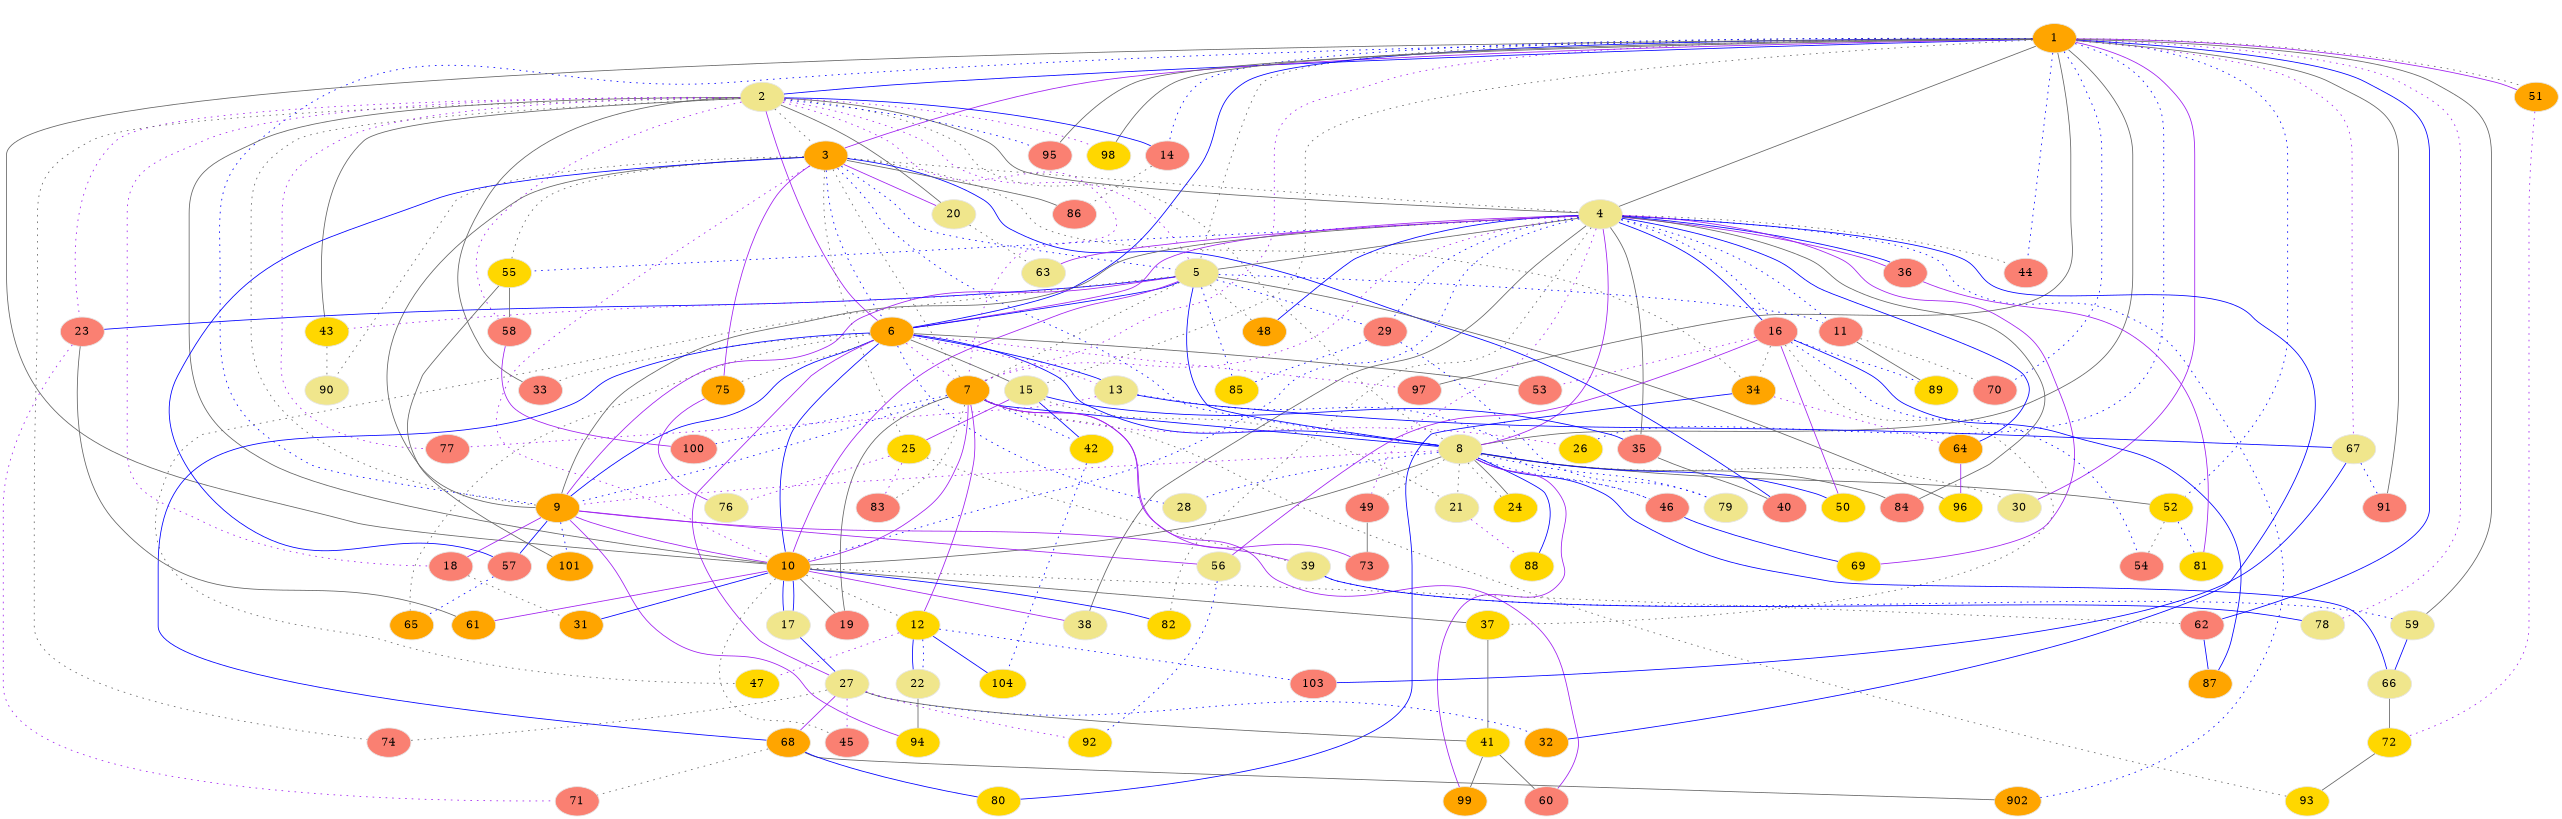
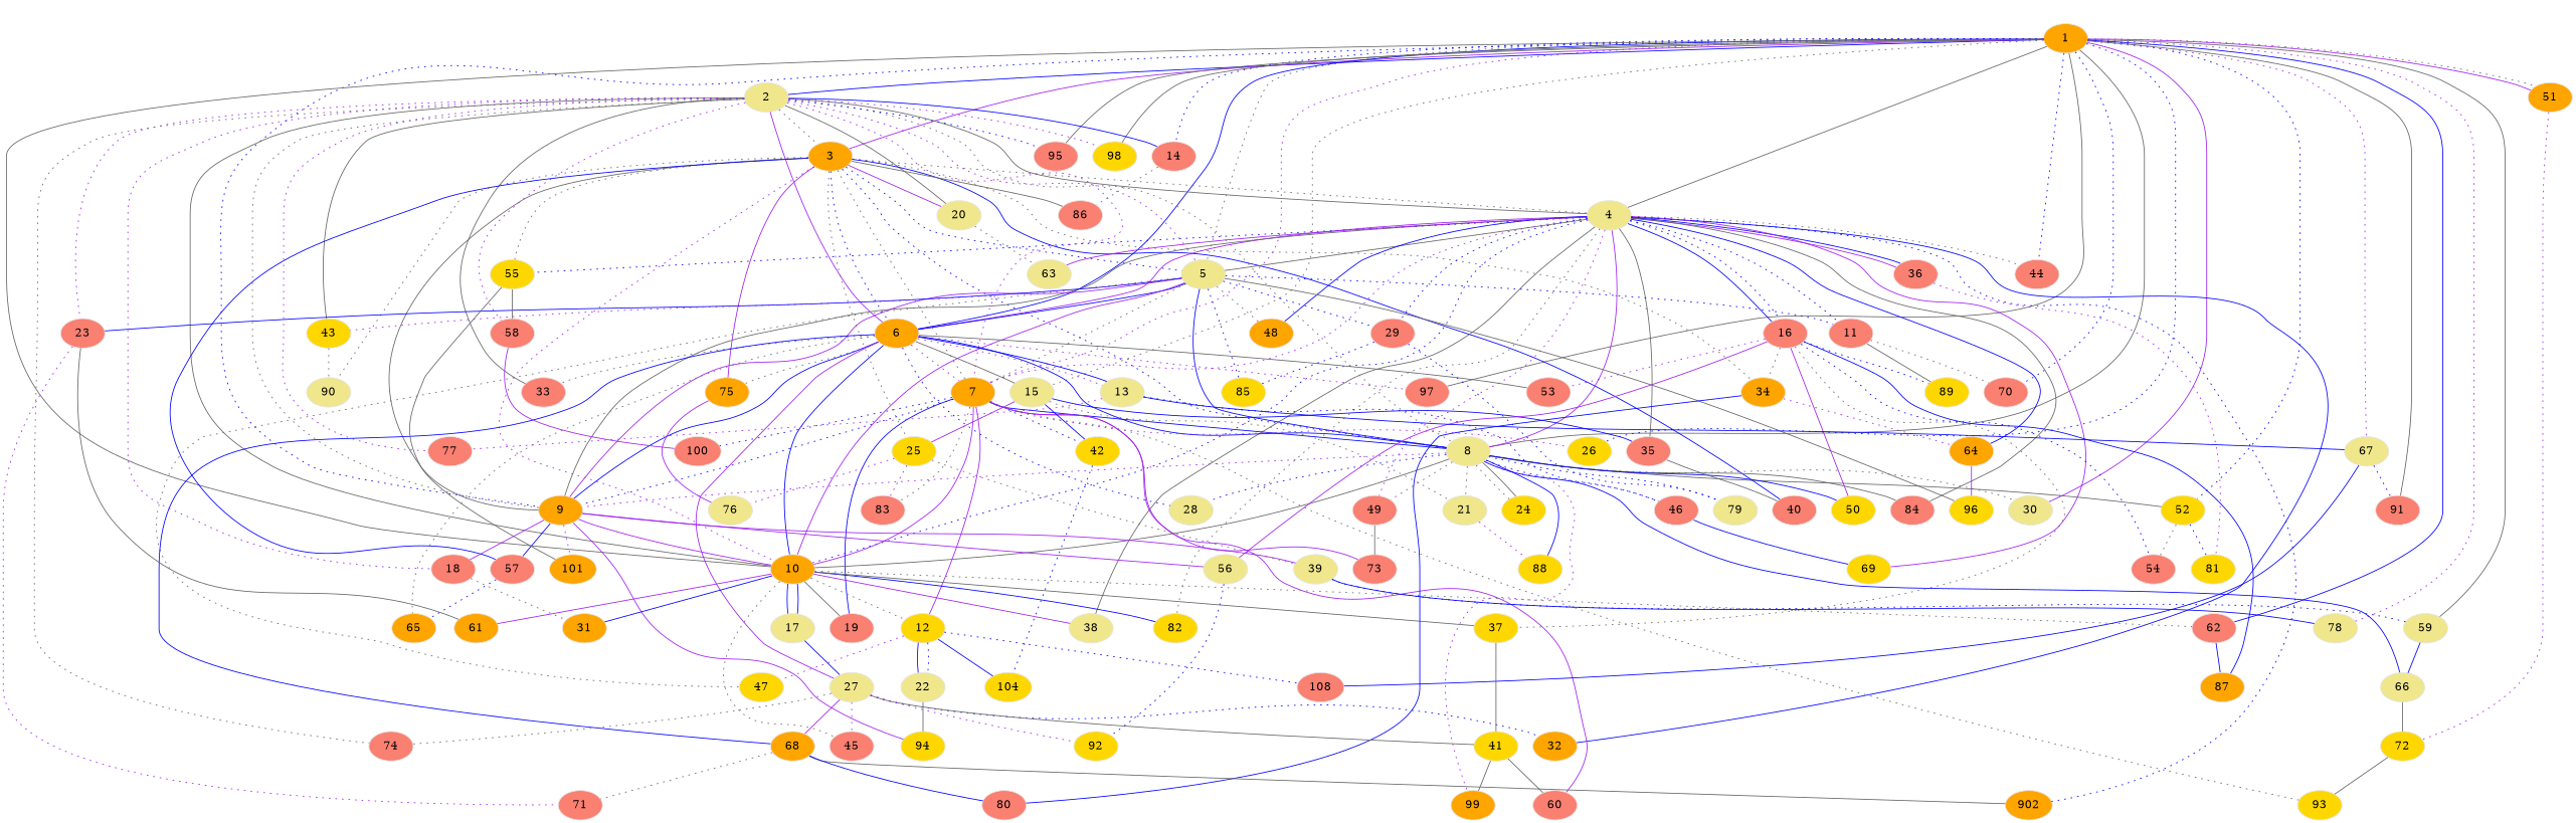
  graph {
    node [color=gray90 fillcolor=salmon style=filled]
    edge [color=gray40 style=solid]
    1 [fillcolor=orange]
    2 [fillcolor=khaki]
    3 [fillcolor=orange]
    4 [fillcolor=khaki]
    5 [fillcolor=khaki]
    6 [fillcolor=orange]
    7 [fillcolor=orange]
    8 [fillcolor=khaki]
    9 [fillcolor=orange]
    10 [fillcolor=orange]
    14
    15 [fillcolor=khaki]
    26 [fillcolor=gold]
    30 [fillcolor=khaki]
    44
    51 [fillcolor=orange]
    52 [fillcolor=gold]
    59 [fillcolor=khaki]
    62
    67 [fillcolor=khaki]
    70
    78 [fillcolor=khaki]
    91
    95
    97
    98 [fillcolor=gold]
    18
    20 [fillcolor=khaki]
    23
    33
    43 [fillcolor=gold]
    58
    74
    77
    25 [fillcolor=gold]
    34 [fillcolor=orange]
    40
    55 [fillcolor=gold]
    57
    75 [fillcolor=orange]
    86
    90 [fillcolor=khaki]
    11
    16
    29
    32 [fillcolor=orange]
    35
    36
    38 [fillcolor=khaki]
    48 [fillcolor=orange]
    49
    63 [fillcolor=khaki]
    64 [fillcolor=orange]
    69 [fillcolor=gold]
    82 [fillcolor=gold]
    84
    n57 [fillcolor=orange label=902]
    47 [fillcolor=gold]
    85 [fillcolor=gold]
    96 [fillcolor=gold]
    13 [fillcolor=khaki]
    27 [fillcolor=khaki]
    28 [fillcolor=khaki]
    53
    65 [fillcolor=orange]
    68 [fillcolor=orange]
    12 [fillcolor=gold]
    19
    42 [fillcolor=gold]
    60
    73
    83
    93 [fillcolor=gold]
    100
    21 [fillcolor=khaki]
    24 [fillcolor=gold]
    46
    50 [fillcolor=gold]
    66 [fillcolor=khaki]
    79 [fillcolor=khaki]
    88 [fillcolor=gold]
    99 [fillcolor=orange]
    39 [fillcolor=khaki]
    56 [fillcolor=khaki]
    94 [fillcolor=gold]
    101 [fillcolor=orange]
    17 [fillcolor=khaki]
    31 [fillcolor=orange]
    37 [fillcolor=gold]
    45
    61 [fillcolor=orange]
    72 [fillcolor=gold]
    54
    81 [fillcolor=gold]
    87 [fillcolor=orange]
-   103
+   103 [label=108]
    71
    76 [fillcolor=khaki]
-   80 [fillcolor=gold]
+   80
    89 [fillcolor=gold]
    41 [fillcolor=gold]
    92 [fillcolor=gold]
    22 [fillcolor=khaki]
    104 [fillcolor=gold]
    1 -- 2 [color=blue]
    1 -- 3 [color=purple]
    1 -- 4
    1 -- 5 [style=dotted]
    1 -- 6 [color=blue]
    1 -- 7 [color=purple style=dotted]
    1 -- 8
    1 -- 9 [color=blue style=dotted]
    1 -- 10
    1 -- 14 [color=blue style=dotted]
    1 -- 15 [style=dotted]
    1 -- 26 [color=blue style=dotted]
    1 -- 30 [color=purple]
    1 -- 44 [color=blue style=dotted]
    1 -- 51 [color=purple]
    1 -- 51 [style=dotted]
    1 -- 52 [color=blue style=dotted]
    1 -- 59
    1 -- 62 [color=blue]
    1 -- 67 [color=purple style=dotted]
    1 -- 70 [color=blue style=dotted]
    1 -- 78 [color=purple style=dotted]
    1 -- 91
    1 -- 95
    1 -- 97
    1 -- 98
    2 -- 3 [style=dotted]
    2 -- 4
    2 -- 5 [color=purple style=dotted]
    2 -- 6 [color=purple]
    2 -- 7 [color=purple style=dotted]
    2 -- 8 [style=dotted]
    2 -- 9 [style=dotted]
    2 -- 10
    2 -- 14 [color=blue]
    2 -- 95 [color=blue style=dotted]
    2 -- 98 [color=purple style=dotted]
    2 -- 18 [color=purple style=dotted]
    2 -- 20
    2 -- 23 [color=purple style=dotted]
    2 -- 33
    2 -- 43
    2 -- 58 [color=purple style=dotted]
    2 -- 74 [style=dotted]
    2 -- 77 [color=purple style=dotted]
    3 -- 4 [style=dotted]
    3 -- 5 [color=blue style=dotted]
    3 -- 6 [color=blue style=dotted]
    3 -- 7 [style=dotted]
    3 -- 8 [color=blue style=dotted]
    3 -- 9
    3 -- 10 [color=purple style=dotted]
    3 -- 20 [color=purple]
    3 -- 25 [style=dotted]
    3 -- 34 [style=dotted]
    3 -- 40 [color=blue]
    3 -- 55 [style=dotted]
    3 -- 57 [color=blue]
    3 -- 75 [color=purple]
    3 -- 86
    3 -- 90 [style=dotted]
    4 -- 5
    4 -- 6 [color=purple]
    4 -- 7 [color=purple style=dotted]
    4 -- 8 [color=purple]
    4 -- 9
    4 -- 10 [color=blue style=dotted]
    4 -- 44 [style=dotted]
    4 -- 55 [color=blue style=dotted]
    4 -- 11 [color=blue style=dotted]
    4 -- 16 [color=blue]
    4 -- 16 [color=blue style=dotted]
    4 -- 29 [color=blue style=dotted]
    4 -- 32 [color=blue]
    4 -- 35
    4 -- 36 [color=purple]
    4 -- 36 [color=blue]
    4 -- 38
    4 -- 48 [color=blue]
    4 -- 49 [color=purple style=dotted]
    4 -- 63 [color=purple]
    4 -- 64 [color=blue]
    4 -- 69 [color=purple]
    4 -- 82 [style=dotted]
    4 -- 84
    4 -- n57 [color=blue style=dotted]
    5 -- 6 [color=blue]
    5 -- 7 [style=dotted]
    5 -- 8 [color=blue]
    5 -- 9 [color=purple]
    5 -- 10 [color=purple]
    5 -- 23 [color=blue]
    5 -- 43 [color=purple style=dotted]
    5 -- 11 [color=blue style=dotted]
    5 -- 29 [color=blue style=dotted]
    5 -- 48 [style=dotted]
    5 -- 47 [style=dotted]
    5 -- 85 [color=blue style=dotted]
    5 -- 96
    6 -- 7 [color=purple style=dotted]
    6 -- 8 [color=blue]
    6 -- 9 [color=blue]
    6 -- 10 [color=blue]
    6 -- 15
    6 -- 97 [color=purple style=dotted]
    6 -- 33 [style=dotted]
    6 -- 75 [style=dotted]
    6 -- 13 [color=purple style=dotted]
    6 -- 13 [color=blue]
    6 -- 27 [color=purple]
    6 -- 28 [color=blue style=dotted]
    6 -- 53
    6 -- 65 [style=dotted]
    6 -- 68 [color=blue]
    7 -- 8 [color=blue]
    7 -- 9 [color=blue style=dotted]
    7 -- 10 [color=purple]
    7 -- 26 [color=purple style=dotted]
    7 -- 12 [color=purple]
-   7 -- 19
+   7 -- 19 [color=blue]
    7 -- 42 [color=blue style=dotted]
    7 -- 60 [color=purple]
    7 -- 73 [color=purple]
    7 -- 83 [style=dotted]
    7 -- 93 [style=dotted]
    7 -- 100 [color=blue style=dotted]
    8 -- 9 [color=purple style=dotted]
    8 -- 10
    8 -- 30 [style=dotted]
    8 -- 52
    8 -- 49 [style=dotted]
    8 -- 84
    8 -- 28 [color=blue style=dotted]
    8 -- 21 [style=dotted]
    8 -- 24 [style=dotted]
    8 -- 24
    8 -- 46 [color=blue style=dotted]
    8 -- 50 [color=blue]
    8 -- 66 [color=blue]
    8 -- 79 [color=blue style=dotted]
    8 -- 88 [color=blue]
-   8 -- 99 [color=purple]
+   8 -- 99 [color=purple style=dotted]
    9 -- 10 [color=purple]
    9 -- 18 [color=purple]
    9 -- 57 [color=blue]
    9 -- 39 [color=purple]
    9 -- 56 [color=purple]
    9 -- 94 [color=purple]
-   9 -- 101 [color=blue style=dotted]
+   9 -- 101 [color=purple style=dotted]
    10 -- 62 [style=dotted]
    10 -- 38 [color=purple]
    10 -- 82 [color=blue]
    10 -- 12 [style=dotted]
    10 -- 19
    10 -- 17 [color=blue]
    10 -- 17 [color=blue]
    10 -- 31 [color=blue]
    10 -- 37
    10 -- 45 [style=dotted]
    10 -- 61 [color=purple]
    14 -- 86 [style=dotted]
    15 -- 25 [color=purple]
    15 -- 35 [color=blue]
    15 -- 42 [color=blue]
    15 -- 21 [style=dotted]
    51 -- 72 [color=purple style=dotted]
    52 -- 54 [style=dotted]
    52 -- 81 [color=blue style=dotted]
    59 -- 66 [color=blue]
    62 -- 87 [color=blue]
    67 -- 91 [color=blue style=dotted]
    67 -- 103 [color=blue]
    18 -- 31 [style=dotted]
    20 -- 63 [style=dotted]
    23 -- 61
    23 -- 71 [color=purple style=dotted]
    43 -- 90 [style=dotted]
    58 -- 100 [color=purple]
    25 -- 83 [color=purple style=dotted]
    25 -- 39 [style=dotted]
    25 -- 76 [color=purple style=dotted]
    34 -- 64 [color=purple style=dotted]
    34 -- 80 [color=blue]
    55 -- 58
    55 -- 101
    57 -- 65 [color=blue style=dotted]
    75 -- 76 [color=purple]
    11 -- 70 [style=dotted]
    11 -- 89
    16 -- 34 [style=dotted]
    16 -- 53 [color=purple style=dotted]
    16 -- 50 [color=purple]
    16 -- 56 [color=purple]
    16 -- 37 [style=dotted]
    16 -- 54 [color=blue style=dotted]
    16 -- 87 [color=blue]
    16 -- 89 [color=blue style=dotted]
    29 -- 85 [color=blue style=dotted]
    29 -- 79 [color=blue style=dotted]
    35 -- 40
-   36 -- 81 [color=purple]
+   36 -- 81 [color=purple style=dotted]
    49 -- 73
    64 -- 96 [color=purple]
    13 -- 67 [color=blue]
    13 -- 77 [color=purple style=dotted]
    13 -- 46 [color=blue style=dotted]
    27 -- 74 [style=dotted]
    27 -- 32 [color=blue style=dotted]
    27 -- 68 [color=purple]
    27 -- 45 [color=purple style=dotted]
    27 -- 41
    27 -- 92 [color=purple style=dotted]
    68 -- n57
    68 -- 71 [style=dotted]
    68 -- 80 [color=blue]
    12 -- 47 [color=purple style=dotted]
    12 -- 103 [color=blue style=dotted]
    12 -- 22 [color=blue]
    12 -- 22 [color=blue style=dotted]
    12 -- 104 [color=blue]
    42 -- 104 [color=blue style=dotted]
    21 -- 88 [color=purple style=dotted]
    46 -- 69 [color=blue]
    66 -- 72
    39 -- 59 [color=blue style=dotted]
    39 -- 78 [color=blue]
    56 -- 92 [color=blue style=dotted]
    17 -- 27 [color=blue]
    37 -- 41
    72 -- 93
    41 -- 60
    41 -- 99
    22 -- 94
  }
